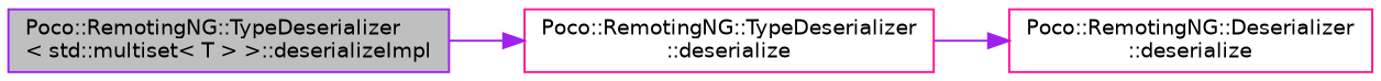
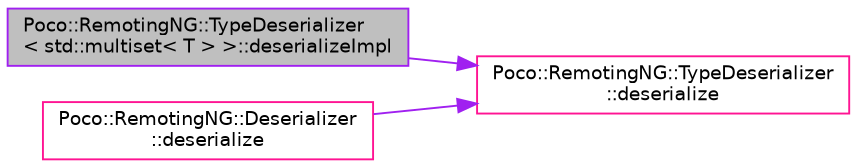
  digraph {
    rankdir=LR
    node [color=deeppink fillcolor=white fontname=Helvetica fontsize=10 shape=record style=filled]
    edge [color=purple fontname=Helvetica fontsize=10 labelfontname=Helvetica labelfontsize=10 style=solid]
    n1 [color=purple fillcolor=grey75 fontcolor=black height=0.2 label="Poco::RemotingNG::TypeDeserializer\l\< std::multiset\< T \> \>::deserializeImpl" width=0.4]
    n2 [height=0.2 label="Poco::RemotingNG::TypeDeserializer\l::deserialize" width=0.4]
    n3 [height=0.2 label="Poco::RemotingNG::Deserializer\l::deserialize" width=0.4]
    n1 -> n2
-   n2 -> n3
+   n3 -> n2
  }
